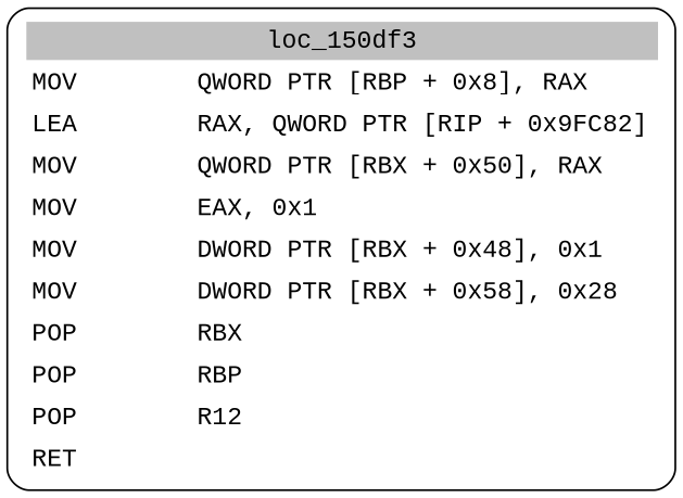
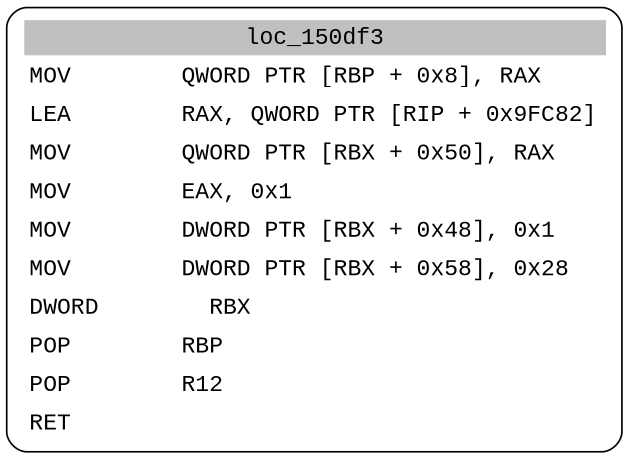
  digraph {
    rankdir=LR
-   n1 [fontname="Courier New" label=<<table border="0" cellborder="0" cellpadding="3"><tr><td align="center" colspan="2" bgcolor="grey">loc_150df3</td></tr><tr><td align="left">MOV        QWORD PTR [RBP + 0x8], RAX</td></tr><tr><td align="left">LEA        RAX, QWORD PTR [RIP + 0x9FC82]</td></tr><tr><td align="left">MOV        QWORD PTR [RBX + 0x50], RAX</td></tr><tr><td align="left">MOV        EAX, 0x1</td></tr><tr><td align="left">MOV        DWORD PTR [RBX + 0x48], 0x1</td></tr><tr><td align="left">MOV        DWORD PTR [RBX + 0x58], 0x28</td></tr><tr><td align="left">POP        RBX</td></tr><tr><td align="left">POP        RBP</td></tr><tr><td align="left">POP        R12</td></tr><tr><td align="left">RET        </td></tr></table>> shape=Mrecord]
+   n1 [fontname="Courier New" label=<<table border="0" cellborder="0" cellpadding="3"><tr><td align="center" colspan="2" bgcolor="grey">loc_150df3</td></tr><tr><td align="left">MOV        QWORD PTR [RBP + 0x8], RAX</td></tr><tr><td align="left">LEA        RAX, QWORD PTR [RIP + 0x9FC82]</td></tr><tr><td align="left">MOV        QWORD PTR [RBX + 0x50], RAX</td></tr><tr><td align="left">MOV        EAX, 0x1</td></tr><tr><td align="left">MOV        DWORD PTR [RBX + 0x48], 0x1</td></tr><tr><td align="left">MOV        DWORD PTR [RBX + 0x58], 0x28</td></tr><tr><td align="left">DWORD        RBX</td></tr><tr><td align="left">POP        RBP</td></tr><tr><td align="left">POP        R12</td></tr><tr><td align="left">RET        </td></tr></table>> shape=Mrecord]
  }
